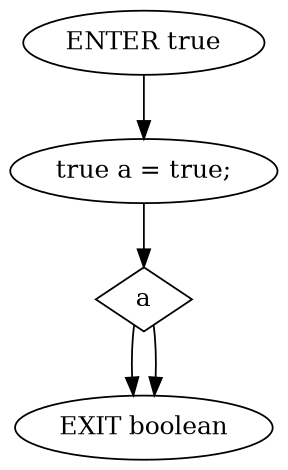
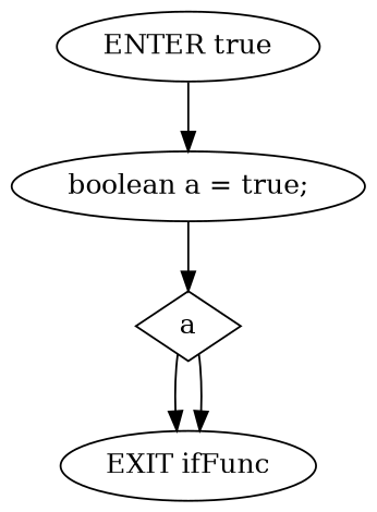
  digraph {
    n1 [label="ENTER true"]
-   n2 [label="true a = true;"]
+   n2 [label="boolean a = true;"]
    n3 [label=a shape=diamond]
-   n4 [label="EXIT boolean"]
+   n4 [label="EXIT ifFunc"]
    n1 -> n2
    n2 -> n3
    n3 -> n4
    n3 -> n4
  }
